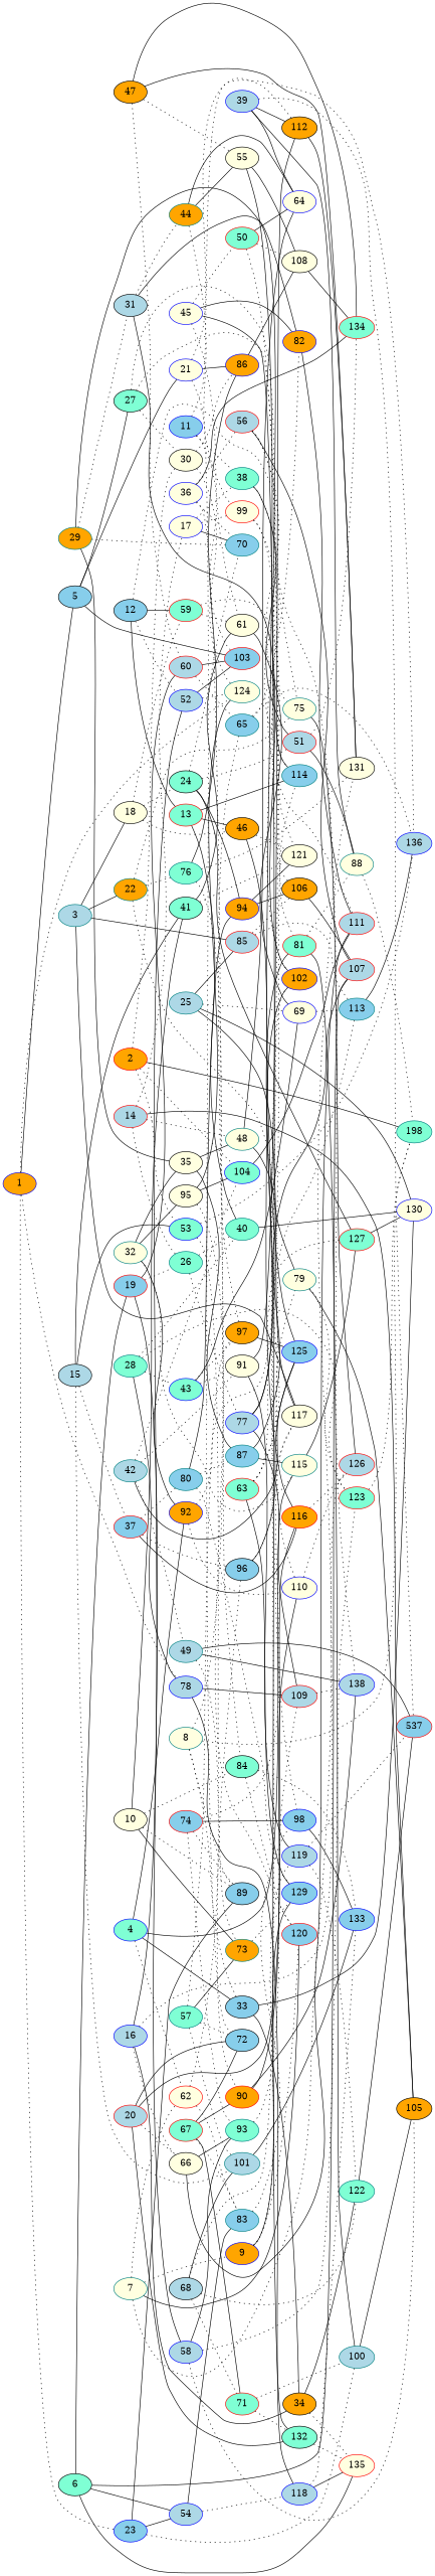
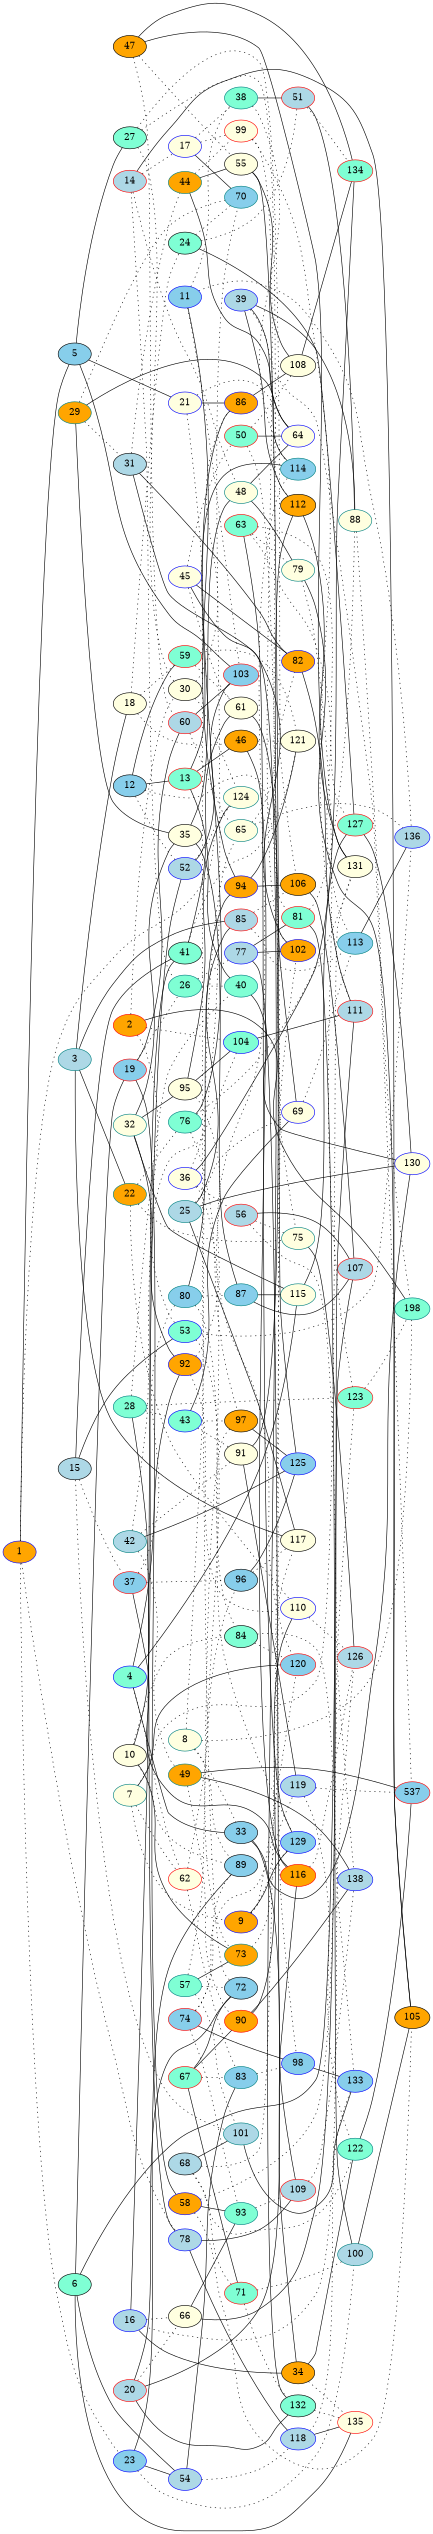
  graph {
    rankdir=LR
    node [color=blue fillcolor=lightyellow style=filled]
    edge [style=dotted]
    1 [fillcolor=orange]
    5 [color=black fillcolor=skyblue]
    23 [fillcolor=skyblue]
    78 [fillcolor=lightblue]
    124 [color=teal]
    21
    27 [color=black fillcolor=aquamarine]
    103 [color=red fillcolor=skyblue]
    54 [fillcolor=lightblue]
    89 [color=black fillcolor=skyblue]
    100 [color=teal fillcolor=lightblue]
    118 [fillcolor=lightblue]
    109 [color=red fillcolor=lightblue]
    2 [color=red fillcolor=orange]
    30 [color=black]
    53 [fillcolor=aquamarine]
    104 [fillcolor=aquamarine]
    n18 [color=teal fillcolor=aquamarine label=198]
    86 [fillcolor=orange]
    73 [color=teal fillcolor=orange]
    136 [fillcolor=lightblue]
    111 [color=red fillcolor=lightblue]
    3 [color=teal fillcolor=lightblue]
    18 [color=black]
    22 [color=teal fillcolor=orange]
    85 [color=red fillcolor=lightblue]
    117 [color=black]
    59 [color=red fillcolor=aquamarine]
    46 [color=black fillcolor=orange]
    24 [color=black fillcolor=aquamarine]
    75 [color=teal]
    76 [color=teal fillcolor=aquamarine]
    110
    106 [color=black fillcolor=orange]
    113 [color=teal fillcolor=skyblue]
    4 [fillcolor=aquamarine]
    33 [color=black fillcolor=skyblue]
    62 [color=red]
    92 [fillcolor=orange]
    115 [color=teal]
    34 [color=black fillcolor=orange]
    130
    96 [color=black fillcolor=skyblue]
    83 [color=teal fillcolor=skyblue]
    114 [color=teal fillcolor=skyblue]
    127 [color=red fillcolor=aquamarine]
    72 [color=black fillcolor=skyblue]
    112 [color=black fillcolor=orange]
    81 [color=red fillcolor=aquamarine]
    6 [color=black fillcolor=aquamarine]
    19 [color=red fillcolor=skyblue]
    107 [color=red fillcolor=lightblue]
    135 [color=red]
    26 [color=teal fillcolor=aquamarine]
-   58 [fillcolor=lightblue]
+   58 [fillcolor=orange]
    60 [color=red fillcolor=lightblue]
    7 [color=teal]
    9 [fillcolor=orange]
    120 [color=red fillcolor=skyblue]
    131 [color=black]
    119 [fillcolor=lightblue]
    129 [fillcolor=skyblue]
    8 [color=teal]
-   65 [color=teal fillcolor=skyblue]
+   65 [color=teal]
    82 [fillcolor=orange]
    122 [color=teal fillcolor=aquamarine]
    n67 [color=red fillcolor=skyblue label=537]
    10 [color=black]
    41 [color=black fillcolor=aquamarine]
    84 [color=black fillcolor=aquamarine]
    61 [color=black]
    121 [color=black]
    133 [fillcolor=skyblue]
    11 [fillcolor=skyblue]
    38 [color=teal fillcolor=aquamarine]
    94 [fillcolor=orange]
    51 [color=red fillcolor=lightblue]
    12 [color=black fillcolor=skyblue]
    13 [color=red fillcolor=aquamarine]
    52 [fillcolor=lightblue]
    40 [color=teal fillcolor=aquamarine]
    126 [color=red fillcolor=lightblue]
    116 [color=red fillcolor=orange]
    14 [color=red fillcolor=lightblue]
    17
    48 [color=teal]
    105 [color=black fillcolor=orange]
    70 [color=teal fillcolor=skyblue]
    99 [color=red]
    77 [fillcolor=lightblue]
    64
    79 [color=teal]
    15 [color=black fillcolor=lightblue]
    37 [color=red fillcolor=skyblue]
    101 [color=teal fillcolor=lightblue]
    80 [color=teal fillcolor=skyblue]
    16 [fillcolor=lightblue]
    66 [color=black]
    93 [color=teal fillcolor=aquamarine]
    102 [fillcolor=orange]
    123 [color=red fillcolor=aquamarine]
    20 [color=red fillcolor=lightblue]
    132 [color=black fillcolor=aquamarine]
    108 [color=black]
    97 [color=black fillcolor=orange]
    134 [color=red fillcolor=aquamarine]
    88 [color=teal]
    25 [color=teal fillcolor=lightblue]
    69
    28 [color=teal fillcolor=aquamarine]
    43 [fillcolor=aquamarine]
    91 [color=black]
    29 [color=teal fillcolor=orange]
    31 [color=black fillcolor=lightblue]
    35 [color=black]
    44 [color=teal fillcolor=orange]
    87 [color=teal fillcolor=skyblue]
    55 [color=black]
    32 [color=teal]
    95 [color=black]
    36
    56 [color=red fillcolor=lightblue]
    138 [fillcolor=lightblue]
    125 [fillcolor=skyblue]
    39 [fillcolor=lightblue]
    42 [color=teal fillcolor=lightblue]
-   49 [color=teal fillcolor=lightblue]
+   49 [color=teal fillcolor=orange]
    90 [color=red fillcolor=orange]
    45
    50 [color=red fillcolor=aquamarine]
    98 [fillcolor=skyblue]
    47 [color=black fillcolor=orange]
    57 [color=teal fillcolor=aquamarine]
    63 [color=red fillcolor=aquamarine]
    67 [color=red fillcolor=aquamarine]
    71 [color=red fillcolor=aquamarine]
    68 [color=black fillcolor=lightblue]
    74 [color=red fillcolor=skyblue]
    1 -- 5 [style=solid]
    1 -- 23
    1 -- 78
    1 -- 124
    5 -- 21 [style=solid]
    5 -- 27 [style=solid]
    5 -- 103 [style=solid]
    23 -- 54 [style=solid]
    23 -- 89 [style=solid]
    23 -- 100
    78 -- 118 [style=solid]
    78 -- 109 [style=solid]
    21 -- 86 [style=solid]
    21 -- 72
    21 -- 112
    27 -- 30
    27 -- 106
    27 -- 81
    54 -- 118
    54 -- 83 [style=solid]
    100 -- 105 [style=solid]
    118 -- 135 [style=solid]
    118 -- 133
    109 -- 138
    2 -- 30
    2 -- 53
    2 -- 104
    2 -- n18 [style=solid]
    30 -- 124
    30 -- 86
    53 -- 73
    53 -- 136
    104 -- 111 [style=solid]
    86 -- 108 [style=solid]
    73 -- 129
    3 -- 18 [style=solid]
    3 -- 22 [style=solid]
    3 -- 85 [style=solid]
    3 -- 117 [style=solid]
    18 -- 59
    18 -- 46
    18 -- 24
    22 -- 75
    22 -- 76
    22 -- 110
    85 -- 106
    85 -- 113
    59 -- 61
    59 -- 121
    46 -- 121
    46 -- 116 [style=solid]
    24 -- 127 [style=solid]
    24 -- 51
    24 -- 70
    75 -- 126 [style=solid]
    76 -- 86 [style=solid]
    76 -- 131
    76 -- 97
    110 -- 126
    106 -- 107 [style=solid]
    113 -- 136 [style=solid]
    4 -- 33 [style=solid]
    4 -- 62
    4 -- 92 [style=solid]
    4 -- 115 [style=solid]
    33 -- 34 [style=solid]
    33 -- 130 [style=solid]
    62 -- 96
    62 -- 83
    92 -- 110
    92 -- 114
    115 -- 127 [style=solid]
    34 -- 135
    34 -- 122 [style=solid]
    96 -- 117
    96 -- 125 [style=solid]
    83 -- 98
    127 -- 130 [style=solid]
    112 -- 131 [style=solid]
    81 -- 100 [style=solid]
    81 -- 88
    6 -- 54 [style=solid]
    6 -- 19 [style=solid]
    6 -- 107 [style=solid]
    6 -- 135 [style=solid]
    19 -- 26
    19 -- 58 [style=solid]
    19 -- 60 [style=solid]
    26 -- 40
    26 -- 77
    58 -- 105
    58 -- 93 [style=solid]
    58 -- 123
    60 -- 103 [style=solid]
    60 -- 65
    7 -- 62
    7 -- 9
    7 -- 120 [style=solid]
    7 -- 131
    9 -- 120
    9 -- 119
    9 -- 129 [style=solid]
    119 -- 122
    119 -- n67
    8 -- 89
    8 -- n18
    8 -- 33
    8 -- 65
    65 -- 136
    65 -- 82
    82 -- 111 [style=solid]
    122 -- n67 [style=solid]
    10 -- 89
    10 -- 73 [style=solid]
    10 -- 41 [style=solid]
    10 -- 84
    41 -- 61 [style=solid]
    41 -- 121
    84 -- 120
    84 -- 133
    61 -- 69 [style=solid]
    11 -- 103
    11 -- 136
    11 -- 38
-   24 -- 94 [style=solid]
+   11 -- 94 [style=solid]
    38 -- 114
    38 -- 51 [style=solid]
    94 -- 106 [style=solid]
    94 -- 121 [style=solid]
    51 -- 134
    51 -- 88 [style=solid]
    12 -- 59 [style=solid]
    12 -- 75
    12 -- 13 [style=solid]
    12 -- 52
    13 -- 46 [style=solid]
    13 -- 114 [style=solid]
    13 -- 40 [style=solid]
    52 -- 124
    52 -- 103 [style=solid]
    40 -- 130 [style=solid]
    116 -- 126
    14 -- 26
    14 -- 17
    14 -- 48
    14 -- 105 [style=solid]
    17 -- 38
    17 -- 70 [style=solid]
    17 -- 99
    48 -- 64 [style=solid]
    48 -- 79 [style=solid]
    99 -- 111
    99 -- 102
    77 -- 109 [style=solid]
    77 -- 81 [style=solid]
    77 -- 102 [style=solid]
    79 -- 105 [style=solid]
    79 -- 123
    15 -- 53 [style=solid]
    15 -- 41 [style=solid]
    15 -- 37
    15 -- 101
    37 -- 96
    37 -- 116 [style=solid]
    37 -- 80
    101 -- 133 [style=solid]
    80 -- 129
    80 -- 94 [style=solid]
    80 -- 87
    16 -- 34 [style=solid]
    16 -- 52 [style=solid]
    16 -- 126
    16 -- 66
    66 -- 111 [style=solid]
    66 -- 93 [style=solid]
    93 -- 109
    123 -- n18
    20 -- 72 [style=solid]
    20 -- 116 [style=solid]
    20 -- 66
    20 -- 132 [style=solid]
    132 -- 135
    108 -- 134 [style=solid]
    97 -- 125 [style=solid]
    88 -- n18
    25 -- 85 [style=solid]
    25 -- 117 [style=solid]
    25 -- 130 [style=solid]
    25 -- 69
    69 -- 113
    28 -- 78 [style=solid]
    28 -- 40
    28 -- 123
    28 -- 43
    43 -- 97
    43 -- 69 [style=solid]
    43 -- 91
    91 -- 112 [style=solid]
    91 -- 119 [style=solid]
    29 -- 114 [style=solid]
    29 -- 70
    29 -- 31
    29 -- 35 [style=solid]
    31 -- 82 [style=solid]
    31 -- 102 [style=solid]
    31 -- 44
    35 -- 48 [style=solid]
    35 -- 87 [style=solid]
    44 -- 99
    44 -- 64 [style=solid]
    44 -- 55 [style=solid]
    87 -- 115 [style=solid]
    87 -- 107 [style=solid]
    55 -- 108 [style=solid]
    55 -- 125 [style=solid]
    32 -- 92 [style=solid]
-   32 -- 115
+   32 -- 115 [style=solid]
    32 -- 35 [style=solid]
    32 -- 95 [style=solid]
    95 -- 124 [style=solid]
    95 -- 104 [style=solid]
    95 -- 120
    36 -- 84
    36 -- 70
    36 -- 134 [style=solid]
    36 -- 56
    56 -- 75
    56 -- 107 [style=solid]
    56 -- 138
    39 -- 112 [style=solid]
    39 -- n67
    39 -- 64 [style=solid]
    39 -- 88 [style=solid]
    42 -- 104
    42 -- 91
    42 -- 125 [style=solid]
    42 -- 49
    49 -- n67 [style=solid]
    49 -- 138 [style=solid]
    49 -- 90
    90 -- 110 [style=solid]
    90 -- 138 [style=solid]
    45 -- 82 [style=solid]
    45 -- 61
    45 -- 132 [style=solid]
    45 -- 50
    50 -- 64 [style=solid]
    50 -- 108
    50 -- 98
    98 -- 133 [style=solid]
    47 -- 60
    47 -- 131 [style=solid]
    47 -- 134 [style=solid]
    47 -- 55
    57 -- 73 [style=solid]
    57 -- 72
    57 -- 101
    57 -- 97
    63 -- 113
    63 -- 127
    63 -- 129 [style=solid]
    63 -- 79
    67 -- 83
    67 -- 72 [style=solid]
    67 -- 90 [style=solid]
    67 -- 71 [style=solid]
    71 -- 100
    71 -- 132
    68 -- 122
    68 -- 101 [style=solid]
    68 -- 102
    68 -- 71
    74 -- 89
    74 -- 117
    74 -- 93
    74 -- 98 [style=solid]
  }
